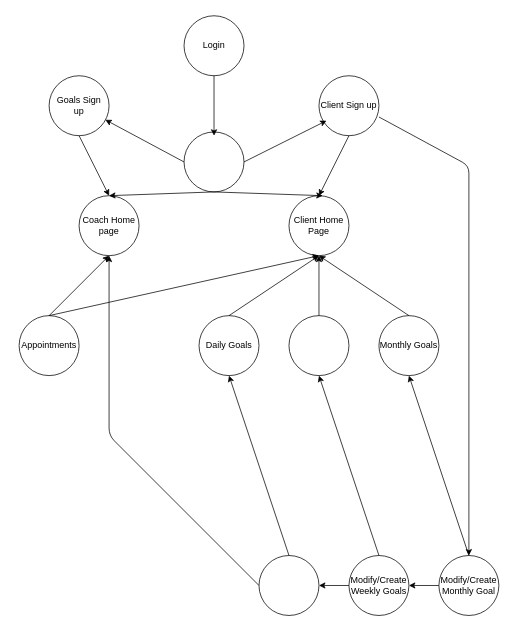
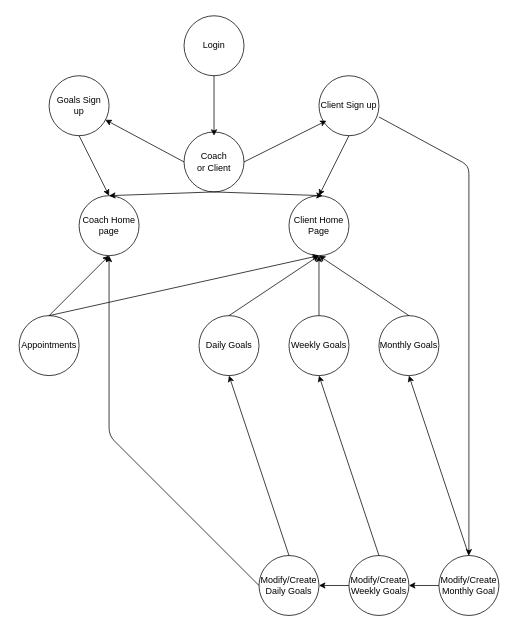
  <mxCell id="0" />
  <mxCell id="1" parent="0" />
  <mxCell id="2" value="" style="ellipse;whiteSpace=wrap;html=1;aspect=fixed;" parent="1" vertex="1"><mxGeometry x="245" y="175" width="80" height="80" as="geometry" /></mxCell>
  <mxCell id="3" value="" style="ellipse;whiteSpace=wrap;html=1;aspect=fixed;" parent="1" vertex="1"><mxGeometry x="105" y="260" width="80" height="80" as="geometry" /></mxCell>
  <mxCell id="4" value="" style="ellipse;whiteSpace=wrap;html=1;aspect=fixed;" parent="1" vertex="1"><mxGeometry x="385" y="260" width="80" height="80" as="geometry" /></mxCell>
  <mxCell id="5" value="" style="ellipse;whiteSpace=wrap;html=1;aspect=fixed;" parent="1" vertex="1"><mxGeometry x="65" y="100" width="80" height="80" as="geometry" /></mxCell>
  <mxCell id="6" value="" style="endArrow=classic;html=1;exitX=0;exitY=0.5;exitDx=0;exitDy=0;" parent="1" source="2" target="14" edge="1"><mxGeometry width="50" height="50" relative="1" as="geometry"><mxPoint x="245" y="70" as="sourcePoint" /><mxPoint x="185" y="70" as="targetPoint" /></mxGeometry></mxCell>
  <mxCell id="7" value="" style="endArrow=classic;html=1;entryX=0.5;entryY=0;entryDx=0;entryDy=0;exitX=0.5;exitY=1;exitDx=0;exitDy=0;" parent="1" source="5" target="3" edge="1"><mxGeometry width="50" height="50" relative="1" as="geometry"><mxPoint x="55" y="260" as="sourcePoint" /><mxPoint x="105" y="210" as="targetPoint" /></mxGeometry></mxCell>
  <mxCell id="8" value="" style="ellipse;whiteSpace=wrap;html=1;aspect=fixed;" parent="1" vertex="1"><mxGeometry x="425" y="100" width="80" height="80" as="geometry" /></mxCell>
  <mxCell id="9" value="" style="endArrow=classic;html=1;exitX=1;exitY=0.5;exitDx=0;exitDy=0;" parent="1" source="2" edge="1"><mxGeometry width="50" height="50" relative="1" as="geometry"><mxPoint x="335" y="120" as="sourcePoint" /><mxPoint x="435" y="160" as="targetPoint" /></mxGeometry></mxCell>
  <mxCell id="10" value="" style="endArrow=classic;html=1;entryX=0.5;entryY=0;entryDx=0;entryDy=0;exitX=0.5;exitY=1;exitDx=0;exitDy=0;" parent="1" source="8" target="4" edge="1"><mxGeometry width="50" height="50" relative="1" as="geometry"><mxPoint x="405" y="250" as="sourcePoint" /><mxPoint x="455" y="200" as="targetPoint" /></mxGeometry></mxCell>
  <mxCell id="11" value="" style="endArrow=classic;html=1;entryX=0.5;entryY=0;entryDx=0;entryDy=0;exitX=0.5;exitY=1;exitDx=0;exitDy=0;" parent="1" source="2" target="3" edge="1"><mxGeometry width="50" height="50" relative="1" as="geometry"><mxPoint x="205" y="220" as="sourcePoint" /><mxPoint x="255" y="170" as="targetPoint" /></mxGeometry></mxCell>
  <mxCell id="12" value="" style="endArrow=classic;html=1;exitX=0.5;exitY=1;exitDx=0;exitDy=0;" parent="1" source="2" edge="1"><mxGeometry width="50" height="50" relative="1" as="geometry"><mxPoint x="330" y="100" as="sourcePoint" /><mxPoint x="430" y="260" as="targetPoint" /></mxGeometry></mxCell>
  <mxCell id="13" value="Log in" style="text;html=1;strokeColor=none;fillColor=none;align=center;verticalAlign=middle;whiteSpace=wrap;rounded=0;" parent="1" vertex="1"><mxGeometry x="270" y="50" width="40" height="20" as="geometry" /></mxCell>
  <mxCell id="14" value="Goals Sign up" style="text;html=1;strokeColor=none;fillColor=none;align=center;verticalAlign=middle;whiteSpace=wrap;rounded=0;" parent="1" vertex="1"><mxGeometry x="70" y="110" width="70" height="60" as="geometry" /></mxCell>
  <mxCell id="15" value="Client Sign up" style="text;html=1;strokeColor=none;fillColor=none;align=center;verticalAlign=middle;whiteSpace=wrap;rounded=0;" parent="1" vertex="1"><mxGeometry x="425" y="110" width="80" height="60" as="geometry" /></mxCell>
  <mxCell id="16" value="" style="ellipse;whiteSpace=wrap;html=1;aspect=fixed;" parent="1" vertex="1"><mxGeometry x="25" y="420" width="80" height="80" as="geometry" /></mxCell>
  <mxCell id="17" value="" style="ellipse;whiteSpace=wrap;html=1;aspect=fixed;" parent="1" vertex="1"><mxGeometry x="385" y="420" width="80" height="80" as="geometry" /></mxCell>
  <mxCell id="18" value="" style="ellipse;whiteSpace=wrap;html=1;aspect=fixed;" parent="1" vertex="1"><mxGeometry x="265" y="420" width="80" height="80" as="geometry" /></mxCell>
  <mxCell id="19" value="&lt;span style=&quot;color: rgba(0 , 0 , 0 , 0) ; font-family: monospace ; font-size: 0px&quot;&gt;%3CmxGraphModel%3E%3Croot%3E%3CmxCell%20id%3D%220%22%2F%3E%3CmxCell%20id%3D%221%22%20parent%3D%220%22%2F%3E%3CmxCell%20id%3D%222%22%20value%3D%22Daily%20Goals%22%20style%3D%22text%3Bhtml%3D1%3BstrokeColor%3Dnone%3BfillColor%3Dnone%3Balign%3Dcenter%3BverticalAlign%3Dmiddle%3BwhiteSpace%3Dwrap%3Brounded%3D0%3B%22%20vertex%3D%221%22%20parent%3D%221%22%3E%3CmxGeometry%20x%3D%22400%22%20y%3D%22405%22%20width%3D%2280%22%20height%3D%2270%22%20as%3D%22geometry%22%2F%3E%3C%2FmxCell%3E%3C%2Froot%3E%3C%2FmxGraphModel%3E&lt;/span&gt;" style="ellipse;whiteSpace=wrap;html=1;aspect=fixed;" parent="1" vertex="1"><mxGeometry x="505" y="420" width="80" height="80" as="geometry" /></mxCell>
  <mxCell id="20" value="" style="endArrow=classic;html=1;entryX=0.5;entryY=1;entryDx=0;entryDy=0;exitX=0.5;exitY=0;exitDx=0;exitDy=0;" parent="1" source="16" target="3" edge="1"><mxGeometry width="50" height="50" relative="1" as="geometry"><mxPoint x="75" y="420" as="sourcePoint" /><mxPoint x="125" y="370" as="targetPoint" /></mxGeometry></mxCell>
  <mxCell id="21" value="" style="endArrow=classic;html=1;entryX=0.5;entryY=1;entryDx=0;entryDy=0;exitX=0.5;exitY=0;exitDx=0;exitDy=0;" parent="1" source="16" target="4" edge="1"><mxGeometry width="50" height="50" relative="1" as="geometry"><mxPoint x="145" y="430" as="sourcePoint" /><mxPoint x="195" y="380" as="targetPoint" /></mxGeometry></mxCell>
  <mxCell id="22" value="" style="endArrow=classic;html=1;entryX=0.5;entryY=1;entryDx=0;entryDy=0;exitX=0.5;exitY=0;exitDx=0;exitDy=0;" parent="1" source="18" target="4" edge="1"><mxGeometry width="50" height="50" relative="1" as="geometry"><mxPoint x="405" y="400" as="sourcePoint" /><mxPoint x="455" y="350" as="targetPoint" /></mxGeometry></mxCell>
  <mxCell id="23" value="" style="endArrow=classic;html=1;exitX=0.5;exitY=0;exitDx=0;exitDy=0;" parent="1" source="17" edge="1"><mxGeometry width="50" height="50" relative="1" as="geometry"><mxPoint x="405" y="420" as="sourcePoint" /><mxPoint x="425" y="340" as="targetPoint" /></mxGeometry></mxCell>
  <mxCell id="24" value="" style="endArrow=classic;html=1;exitX=0.5;exitY=0;exitDx=0;exitDy=0;" parent="1" source="19" edge="1"><mxGeometry width="50" height="50" relative="1" as="geometry"><mxPoint x="505" y="400" as="sourcePoint" /><mxPoint x="425" y="340" as="targetPoint" /></mxGeometry></mxCell>
  <mxCell id="25" value="Coach Home page" style="text;html=1;strokeColor=none;fillColor=none;align=center;verticalAlign=middle;whiteSpace=wrap;rounded=0;" parent="1" vertex="1"><mxGeometry x="100" y="260" width="90" height="80" as="geometry" /></mxCell>
  <mxCell id="26" value="Appointments" style="text;html=1;strokeColor=none;fillColor=none;align=center;verticalAlign=middle;whiteSpace=wrap;rounded=0;" parent="1" vertex="1"><mxGeometry x="20" y="420" width="90" height="80" as="geometry" /></mxCell>
  <mxCell id="27" value="Daily Goals" style="text;html=1;strokeColor=none;fillColor=none;align=center;verticalAlign=middle;whiteSpace=wrap;rounded=0;" parent="1" vertex="1"><mxGeometry x="265" y="425" width="80" height="70" as="geometry" /></mxCell>
+ <mxCell id="28" value="Weekly Goals" style="text;html=1;strokeColor=none;fillColor=none;align=center;verticalAlign=middle;whiteSpace=wrap;rounded=0;" parent="1" vertex="1"><mxGeometry x="385" y="425" width="80" height="70" as="geometry" /></mxCell>
  <mxCell id="29" value="Monthly Goals" style="text;html=1;strokeColor=none;fillColor=none;align=center;verticalAlign=middle;whiteSpace=wrap;rounded=0;" parent="1" vertex="1"><mxGeometry x="505" y="425" width="80" height="70" as="geometry" /></mxCell>
  <mxCell id="30" value="Client Home Page" style="text;html=1;strokeColor=none;fillColor=none;align=center;verticalAlign=middle;whiteSpace=wrap;rounded=0;" parent="1" vertex="1"><mxGeometry x="380" y="255" width="90" height="90" as="geometry" /></mxCell>
  <mxCell id="31" value="" style="ellipse;whiteSpace=wrap;html=1;aspect=fixed;" parent="1" vertex="1"><mxGeometry x="345" y="740" width="80" height="80" as="geometry" /></mxCell>
  <mxCell id="32" value="" style="ellipse;whiteSpace=wrap;html=1;aspect=fixed;" parent="1" vertex="1"><mxGeometry x="465" y="740" width="80" height="80" as="geometry" /></mxCell>
  <mxCell id="33" value="" style="ellipse;whiteSpace=wrap;html=1;aspect=fixed;" parent="1" vertex="1"><mxGeometry x="585" y="740" width="80" height="80" as="geometry" /></mxCell>
  <mxCell id="34" value="" style="endArrow=classic;html=1;exitX=1;exitY=0.75;exitDx=0;exitDy=0;entryX=0.5;entryY=0;entryDx=0;entryDy=0;" parent="1" source="15" target="33" edge="1"><mxGeometry width="50" height="50" relative="1" as="geometry"><mxPoint x="595" y="340" as="sourcePoint" /><mxPoint x="645" y="290" as="targetPoint" /><Array as="points"><mxPoint x="625" y="220" /></Array></mxGeometry></mxCell>
  <mxCell id="35" value="" style="endArrow=classic;html=1;entryX=0.5;entryY=1;entryDx=0;entryDy=0;exitX=0.5;exitY=0;exitDx=0;exitDy=0;" parent="1" source="31" target="18" edge="1"><mxGeometry width="50" height="50" relative="1" as="geometry"><mxPoint x="265" y="730" as="sourcePoint" /><mxPoint x="305" y="520" as="targetPoint" /></mxGeometry></mxCell>
  <mxCell id="36" value="" style="endArrow=classic;html=1;entryX=0.5;entryY=1;entryDx=0;entryDy=0;exitX=0.5;exitY=0;exitDx=0;exitDy=0;" parent="1" source="32" target="17" edge="1"><mxGeometry width="50" height="50" relative="1" as="geometry"><mxPoint x="445" y="570" as="sourcePoint" /><mxPoint x="495" y="520" as="targetPoint" /></mxGeometry></mxCell>
  <mxCell id="37" value="" style="endArrow=classic;html=1;entryX=0.5;entryY=1;entryDx=0;entryDy=0;exitX=0.5;exitY=0;exitDx=0;exitDy=0;" parent="1" source="40" target="19" edge="1"><mxGeometry width="50" height="50" relative="1" as="geometry"><mxPoint x="625" y="580" as="sourcePoint" /><mxPoint x="575" y="530" as="targetPoint" /></mxGeometry></mxCell>
  <mxCell id="38" value="" style="endArrow=classic;html=1;exitX=0;exitY=0.5;exitDx=0;exitDy=0;entryX=1;entryY=0.5;entryDx=0;entryDy=0;" parent="1" source="33" target="41" edge="1"><mxGeometry width="50" height="50" relative="1" as="geometry"><mxPoint x="545" y="730" as="sourcePoint" /><mxPoint x="545" y="620" as="targetPoint" /></mxGeometry></mxCell>
  <mxCell id="39" value="" style="endArrow=classic;html=1;entryX=1;entryY=0.5;entryDx=0;entryDy=0;exitX=0;exitY=0.5;exitDx=0;exitDy=0;" parent="1" source="32" target="31" edge="1"><mxGeometry width="50" height="50" relative="1" as="geometry"><mxPoint x="415" y="780" as="sourcePoint" /><mxPoint x="465" y="730" as="targetPoint" /></mxGeometry></mxCell>
  <mxCell id="40" value="Modify/Create Monthly Goal" style="text;html=1;strokeColor=none;fillColor=none;align=center;verticalAlign=middle;whiteSpace=wrap;rounded=0;" parent="1" vertex="1"><mxGeometry x="585" y="740" width="80" height="80" as="geometry" /></mxCell>
  <mxCell id="41" value="Modify/Create Weekly Goals" style="text;html=1;strokeColor=none;fillColor=none;align=center;verticalAlign=middle;whiteSpace=wrap;rounded=0;" parent="1" vertex="1"><mxGeometry x="465" y="740" width="80" height="80" as="geometry" /></mxCell>
+ <mxCell id="42" value="Modify/Create Daily Goals" style="text;html=1;strokeColor=none;fillColor=none;align=center;verticalAlign=middle;whiteSpace=wrap;rounded=0;" parent="1" vertex="1"><mxGeometry x="345" y="740" width="80" height="80" as="geometry" /></mxCell>
  <mxCell id="43" value="" style="endArrow=classic;html=1;entryX=0.5;entryY=1;entryDx=0;entryDy=0;exitX=0;exitY=0.5;exitDx=0;exitDy=0;" parent="1" source="31" target="25" edge="1"><mxGeometry width="50" height="50" relative="1" as="geometry"><mxPoint x="175" y="530" as="sourcePoint" /><mxPoint x="225" y="480" as="targetPoint" /><Array as="points"><mxPoint x="145" y="580" /></Array></mxGeometry></mxCell>
  <mxCell id="44" value="" style="ellipse;whiteSpace=wrap;html=1;aspect=fixed;" vertex="1" parent="1"><mxGeometry x="245" width="80" height="80" as="geometry" y="20" /></mxCell>
  <mxCell id="45" value="Login" style="text;html=1;strokeColor=none;fillColor=none;align=center;verticalAlign=middle;whiteSpace=wrap;rounded=0;" vertex="1" parent="1"><mxGeometry x="265" y="50" width="40" height="20" as="geometry" /></mxCell>
+ <mxCell id="46" value="Coach or Client" style="text;html=1;strokeColor=none;fillColor=none;align=center;verticalAlign=middle;whiteSpace=wrap;rounded=0;" vertex="1" parent="1"><mxGeometry x="260" y="200" width="50" height="30" as="geometry" /></mxCell>
  <mxCell id="47" value="" style="endArrow=classic;html=1;exitX=0.5;exitY=1;exitDx=0;exitDy=0;" edge="1" parent="1" source="44"><mxGeometry width="50" height="50" relative="1" as="geometry"><mxPoint x="265" y="560" as="sourcePoint" /><mxPoint x="285" y="180" as="targetPoint" /></mxGeometry></mxCell>
